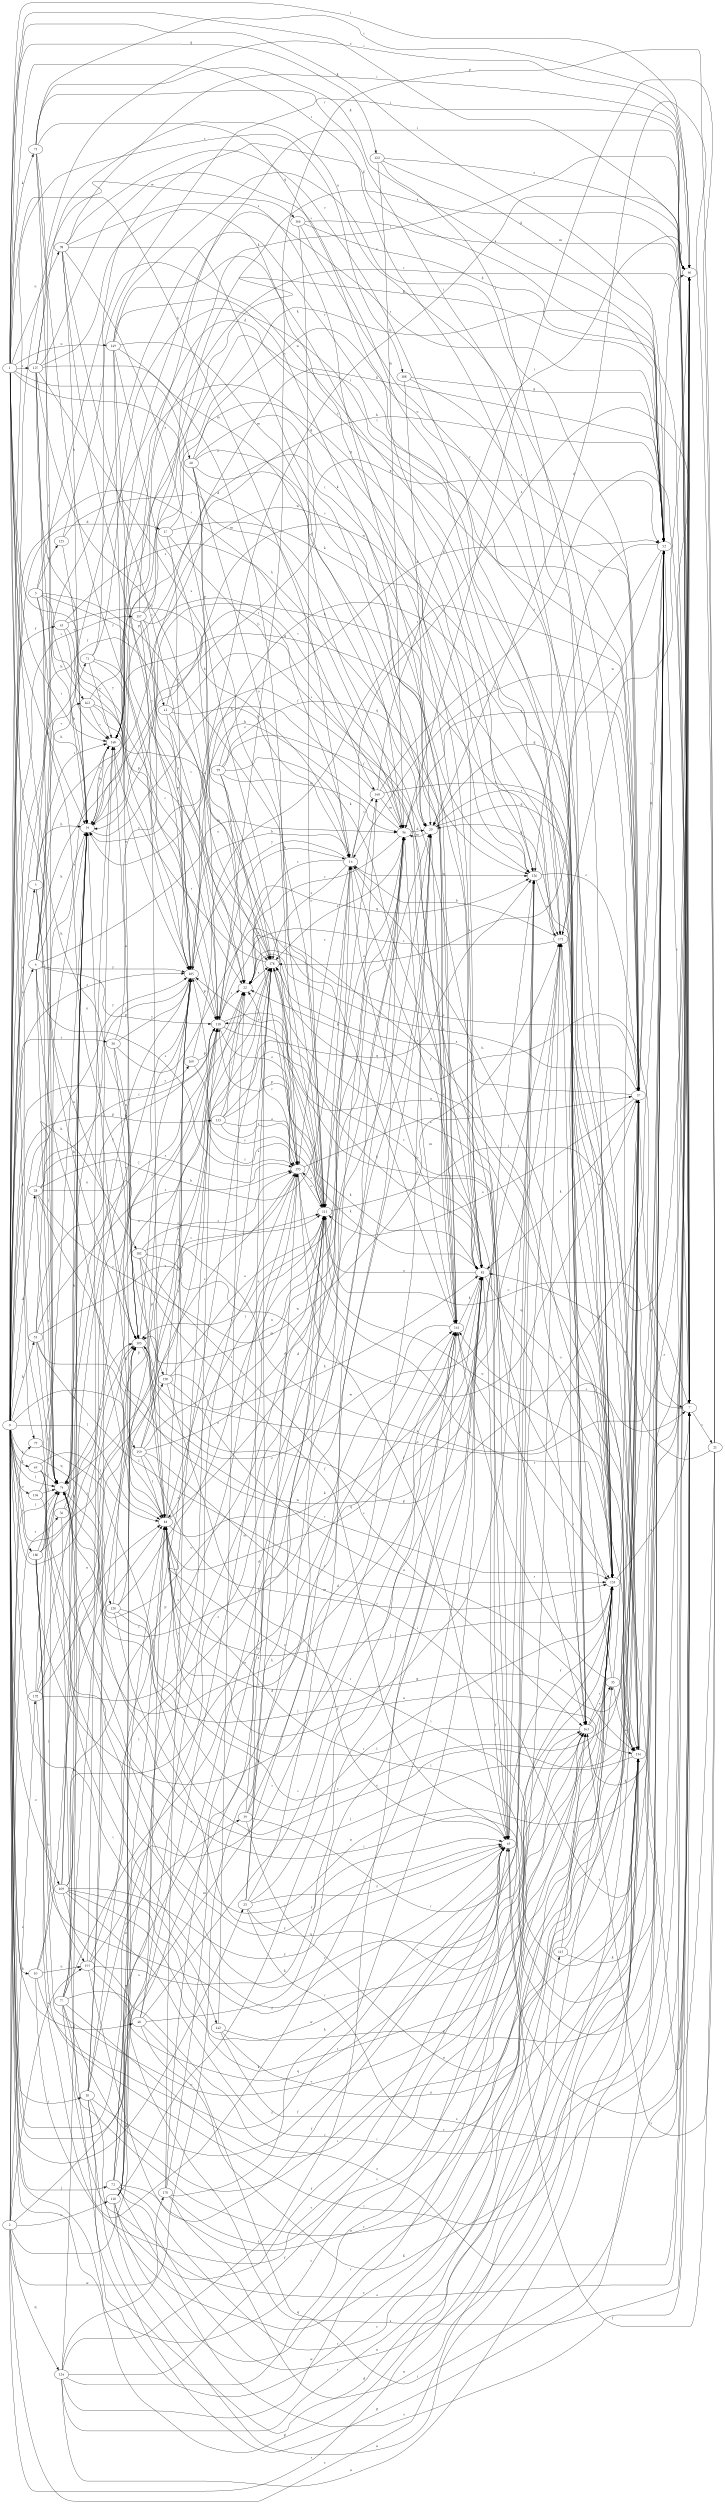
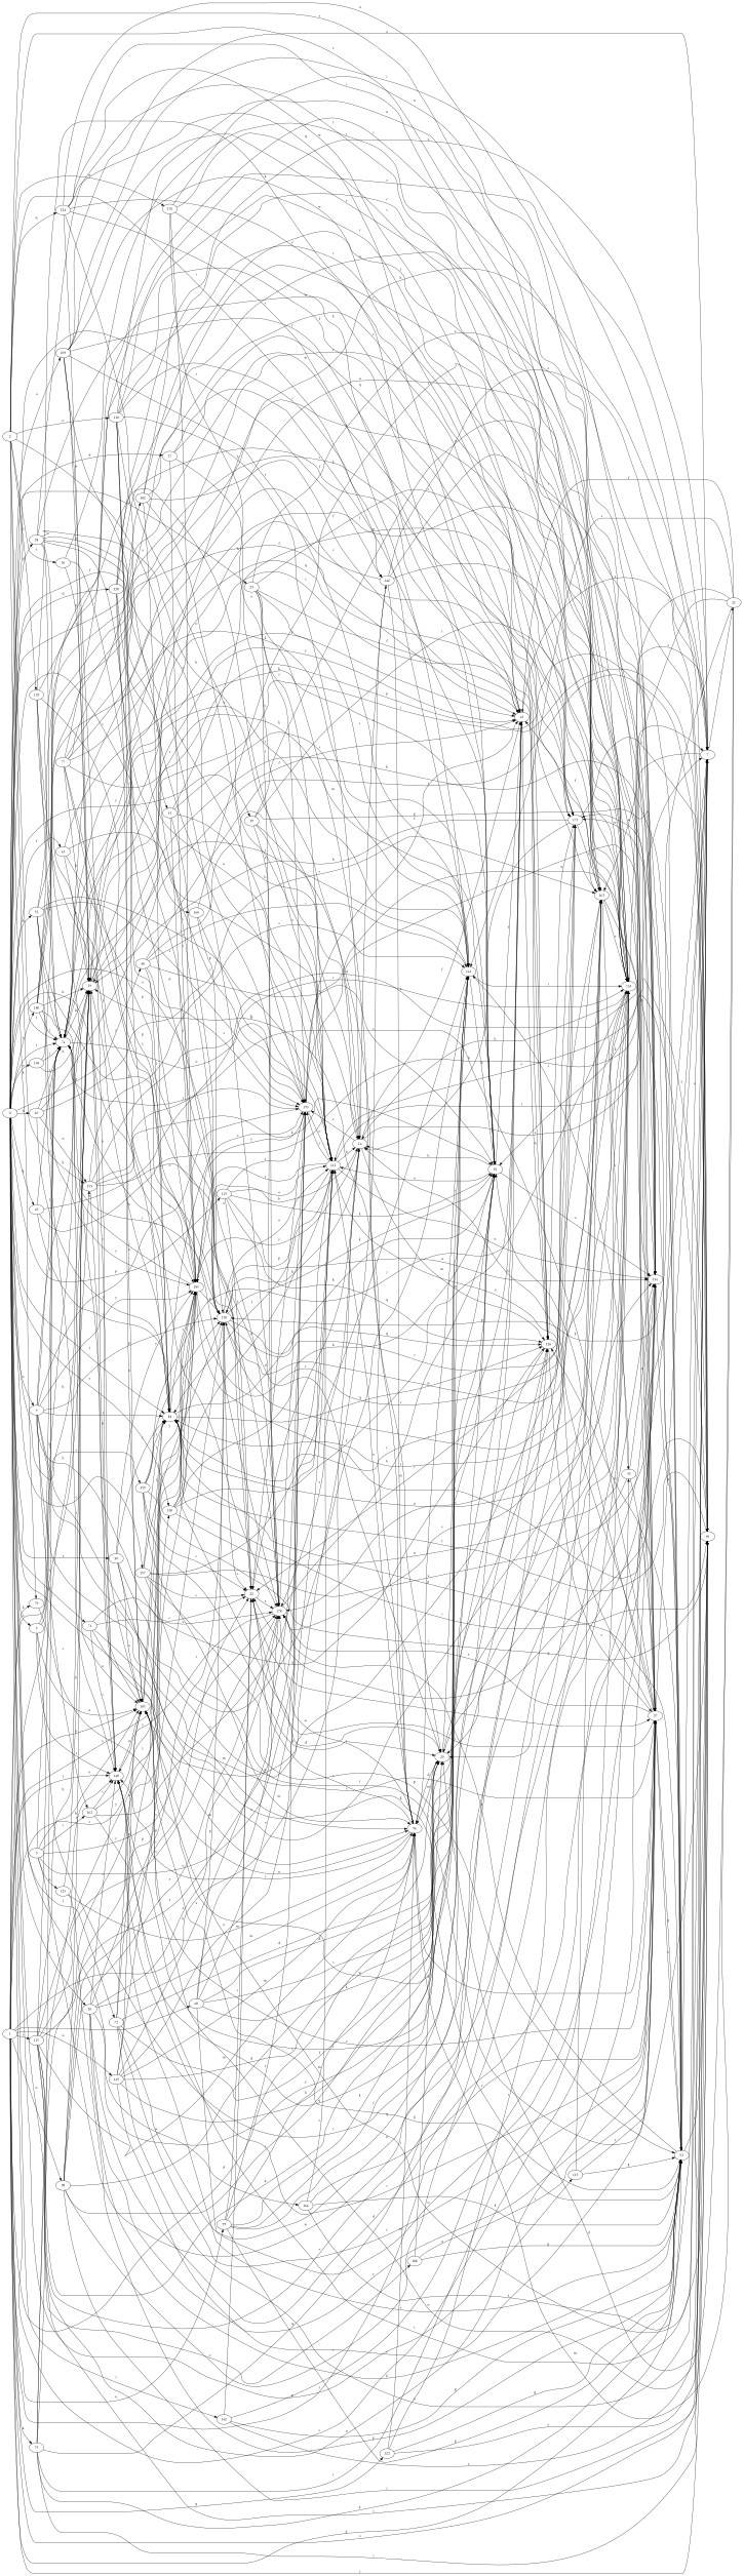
  strict digraph {
    fontname="EB Garamond"
    rankdir=LR
    node [fontname="EB Garamond"]
    edge [fontname="EB Garamond"]
    0
    4
    5
    10
    20
    23
    27
    28
    30
    33
    39
    41
    43
    48
    49
    55
    71
    72
    74
    88
    96
    104
    109
    113
    115
    120
    140
    142
    157
    159
    160
    166
    178
    180
    182
    185
    188
    190
    59
    37
    162
    171
    118
    126
    193
    103
    133
    148
    155
    45
    163
    52
    156
    141
    14
    81
    111
    22
    29
    66
    7
    1
    60
    75
    79
    98
    99
    122
    127
    149
    21
    77
    2
    36
    110
    124
    170
    192
    3
    125
    0 -> 4 [label=a]
    0 -> 5 [label=a]
    0 -> 10 [label=b]
    0 -> 20 [label=c]
    0 -> 23 [label=d]
    0 -> 27 [label=d]
    0 -> 28 [label=d]
    0 -> 30 [label=e]
    0 -> 33 [label=e]
    0 -> 39 [label=f]
    0 -> 41 [label=f]
    0 -> 43 [label=f]
    0 -> 48 [label=g]
    0 -> 49 [label=g]
    0 -> 55 [label=h]
    0 -> 71 [label=j]
    0 -> 72 [label=j]
    0 -> 74 [label=j]
    0 -> 88 [label=l]
    0 -> 96 [label=m]
    0 -> 104 [label=o]
    0 -> 109 [label=o]
    0 -> 113 [label=p]
    0 -> 115 [label=p]
    0 -> 120 [label=q]
    0 -> 140 [label=s]
    0 -> 142 [label=t]
    0 -> 157 [label=v]
    0 -> 159 [label=v]
    0 -> 160 [label=v]
    0 -> 166 [label=w]
    0 -> 178 [label=x]
    0 -> 180 [label=y]
    0 -> 182 [label=y]
    0 -> 185 [label=y]
    0 -> 188 [label=z]
    0 -> 190 [label=z]
    4 -> 74 [label=j]
    4 -> 88 [label=l]
    4 -> 96 [label=m]
    4 -> 185 [label=y]
    4 -> 59 [label=h]
    4 -> 37 [label=e]
    4 -> 162 [label=v]
    4 -> 171 [label=w]
    4 -> 118 [label=p]
    4 -> 126 [label=q]
    4 -> 193 [label=z]
    5 -> 74 [label=j]
    5 -> 59 [label=h]
    5 -> 103 [label=n]
    5 -> 133 [label=r]
    5 -> 148 [label=t]
    10 -> 74 [label=j]
    10 -> 88 [label=l]
    10 -> 155 [label=u]
    10 -> 45 [label=f]
    10 -> 163 [label=v]
    20 -> 96 [label=m]
    20 -> 178 [label=x]
    20 -> 37 [label=e]
    20 -> 118 [label=p]
    20 -> 148 [label=t]
    20 -> 45 [label=f]
    20 -> 52 [label=g]
    20 -> 156 [label=d]
    23 -> 96 [label=m]
    23 -> 178 [label=x]
    23 -> 37 [label=e]
    23 -> 193 [label=z]
    23 -> 45 [label=f]
    23 -> 163 [label=v]
    23 -> 141 [label=s]
    27 -> 185 [label=y]
    27 -> 126 [label=q]
    27 -> 14 [label=b]
    27 -> 81 [label=k]
    28 -> 74 [label=j]
    28 -> 185 [label=y]
    28 -> 171 [label=w]
    28 -> 193 [label=z]
    28 -> 133 [label=r]
    28 -> 14 [label=b]
    28 -> 111 [label=o]
    28 -> 22 [label=c]
    30 -> 88 [label=l]
    30 -> 185 [label=y]
    30 -> 103 [label=n]
    30 -> 52 [label=g]
    30 -> 141 [label=s]
    33 -> 37 [label=e]
    33 -> 156 [label=u]
    33 -> 141 [label=s]
    33 -> 29 [label=d]
    39 -> 178 [label=x]
    39 -> 133 [label=r]
    39 -> 156 [label=u]
    39 -> 111 [label=o]
    39 -> 29 [label=d]
    41 -> 178 [label=x]
    41 -> 185 [label=y]
    41 -> 171 [label=w]
    41 -> 141 [label=s]
    41 -> 14 [label=b]
    43 -> 59 [label=h]
    43 -> 118 [label=p]
    43 -> 14 [label=b]
    43 -> 81 [label=k]
    48 -> 88 [label=l]
    48 -> 193 [label=z]
    48 -> 52 [label=g]
    48 -> 141 [label=s]
    48 -> 81 [label=k]
    48 -> 66 [label=i]
    49 -> 74 [label=j]
    49 -> 88 [label=l]
    49 -> 133 [label=r]
    49 -> 66 [label=i]
    55 -> 74 [label=j]
    55 -> 171 [label=w]
    55 -> 118 [label=p]
    55 -> 193 [label=z]
    55 -> 133 [label=r]
    55 -> 148 [label=t]
    55 -> 111 [label=o]
    71 -> 178 [label=x]
    71 -> 133 [label=r]
    71 -> 148 [label=t]
    71 -> 22 [label=c]
    71 -> 66 [label=i]
    72 -> 88 [label=l]
    72 -> 37 [label=e]
    72 -> 103 [label=n]
    72 -> 45 [label=f]
    72 -> 156 [label=u]
    72 -> 29 [label=d]
    72 -> 7 [label=a]
    74 -> 59 [label=h]
    74 -> 103 [label=n]
    74 -> 45 [label=f]
    74 -> 156 [label=u]
    74 -> 81 [label=k]
    74 -> 111 [label=o]
    88 -> 185 [label=y]
    88 -> 59 [label=h]
    88 -> 126 [label=q]
    88 -> 193 [label=z]
    88 -> 52 [label=g]
    88 -> 156 [label=u]
    88 -> 81 [label=k]
    88 -> 29 [label=d]
    88 -> 66 [label=i]
    96 -> 178 [label=x]
    96 -> 59 [label=h]
    96 -> 37 [label=e]
    96 -> 103 [label=n]
    96 -> 148 [label=t]
    96 -> 111 [label=o]
    96 -> 22 [label=c]
    96 -> 29 [label=d]
    104 -> 74 [label=j]
    104 -> 59 [label=h]
    104 -> 133 [label=r]
    109 -> 59 [label=h]
    109 -> 171 [label=w]
    109 -> 193 [label=z]
    109 -> 103 [label=n]
    109 -> 133 [label=r]
    109 -> 45 [label=f]
    109 -> 141 [label=s]
    109 -> 66 [label=i]
    109 -> 7 [label=a]
    113 -> 126 [label=q]
    113 -> 193 [label=z]
    113 -> 156 [label=u]
    113 -> 81 [label=k]
    113 -> 111 [label=o]
    113 -> 22 [label=c]
    115 -> 37 [label=e]
    115 -> 163 [label=v]
    115 -> 52 [label=g]
    120 -> 37 [label=e]
    120 -> 193 [label=z]
    120 -> 103 [label=n]
    120 -> 133 [label=r]
    120 -> 45 [label=f]
    120 -> 111 [label=o]
    140 -> 96 [label=m]
    140 -> 59 [label=h]
    140 -> 103 [label=n]
    140 -> 133 [label=r]
    140 -> 66 [label=i]
    140 -> 7 [label=a]
    142 -> 52 [label=g]
    142 -> 156 [label=u]
    142 -> 22 [label=c]
    142 -> 7 [label=a]
    157 -> 88 [label=l]
    157 -> 118 [label=p]
    157 -> 52 [label=g]
    157 -> 141 [label=s]
    157 -> 22 [label=c]
    157 -> 66 [label=i]
    157 -> 7 [label=a]
    159 -> 88 [label=l]
    159 -> 96 [label=m]
    159 -> 118 [label=p]
    159 -> 133 [label=r]
    159 -> 22 [label=c]
    159 -> 29 [label=d]
    159 -> 66 [label=i]
    160 -> 37 [label=e]
    160 -> 118 [label=p]
    160 -> 193 [label=z]
    166 -> 37 [label=e]
    166 -> 52 [label=g]
    166 -> 111 [label=o]
    166 -> 7 [label=a]
    178 -> 193 [label=z]
    178 -> 148 [label=t]
    178 -> 81 [label=k]
    180 -> 74 [label=j]
    180 -> 178 [label=x]
    180 -> 185 [label=y]
    180 -> 59 [label=h]
    180 -> 45 [label=f]
    180 -> 163 [label=v]
    180 -> 81 [label=k]
    180 -> 66 [label=i]
    182 -> 88 [label=l]
    182 -> 37 [label=e]
    182 -> 193 [label=z]
    182 -> 45 [label=f]
    182 -> 163 [label=v]
    182 -> 7 [label=a]
    185 -> 74 [label=j]
    185 -> 118 [label=p]
    185 -> 163 [label=v]
    185 -> 14 [label=b]
    185 -> 66 [label=i]
    188 -> 37 [label=e]
    188 -> 52 [label=g]
    188 -> 29 [label=d]
    190 -> 185 [label=y]
    190 -> 45 [label=f]
    190 -> 156 [label=u]
    190 -> 81 [label=k]
    190 -> 111 [label=o]
    59 -> 148 [label=t]
    59 -> 45 [label=f]
    59 -> 52 [label=g]
    59 -> 66 [label=i]
    37 -> 178 [label=x]
    37 -> 148 [label=t]
    37 -> 52 [label=g]
    37 -> 14 [label=b]
    37 -> 81 [label=k]
    37 -> 111 [label=o]
    37 -> 22 [label=c]
    37 -> 7 [label=a]
    162 -> 185 [label=y]
    162 -> 126 [label=q]
    162 -> 148 [label=t]
    162 -> 111 [label=o]
    171 -> 59 [label=h]
    171 -> 163 [label=i]
    171 -> 14 [label=b]
    171 -> 22 [label=c]
    171 -> 66 [label=i]
    118 -> 74 [label=j]
    118 -> 126 [label=q]
    118 -> 133 [label=r]
    118 -> 163 [label=v]
    118 -> 14 [label=b]
    118 -> 81 [label=k]
    118 -> 111 [label=o]
    118 -> 22 [label=c]
    126 -> 74 [label=j]
    126 -> 37 [label=e]
    126 -> 171 [label=w]
    126 -> 148 [label=t]
    193 -> 74 [label=j]
    193 -> 185 [label=y]
    193 -> 37 [label=e]
    193 -> 45 [label=f]
    193 -> 156 [label=u]
    193 -> 111 [label=o]
    193 -> 22 [label=c]
    103 -> 88 [label=l]
    103 -> 185 [label=y]
    103 -> 171 [label=w]
    103 -> 52 [label=g]
    133 -> 88 [label=l]
    133 -> 178 [label=x]
    133 -> 118 [label=p]
    133 -> 45 [label=f]
    133 -> 14 [label=b]
    133 -> 29 [label=d]
    133 -> 7 [label=a]
    148 -> 59 [label=h]
    148 -> 103 [label=n]
    155 -> 37 [label=e]
    155 -> 148 [label=t]
    155 -> 141 [label=s]
    155 -> 81 [label=k]
    155 -> 29 [label=d]
    155 -> 7 [label=a]
    45 -> 126 [label=q]
    45 -> 7 [label=a]
    163 -> 33 [label=v]
    163 -> 88 [label=l]
    163 -> 178 [label=x]
    163 -> 133 [label=r]
    163 -> 52 [label=g]
    52 -> 178 [label=x]
    52 -> 59 [label=h]
    52 -> 37 [label=e]
    52 -> 171 [label=w]
    52 -> 126 [label=q]
    52 -> 148 [label=t]
    52 -> 66 [label=i]
    52 -> 7 [label=a]
    156 -> 74 [label=j]
    156 -> 171 [label=w]
    156 -> 52 [label=g]
    156 -> 29 [label=d]
    141 -> 74 [label=j]
    141 -> 96 [label=m]
    141 -> 133 [label=r]
    141 -> 81 [label=k]
    14 -> 140 [label=s]
    14 -> 178 [label=x]
    14 -> 185 [label=y]
    14 -> 126 [label=q]
    14 -> 193 [label=z]
    14 -> 45 [label=f]
    14 -> 22 [label=c]
    14 -> 7 [label=a]
    81 -> 45 [label=f]
    81 -> 156 [label=o]
    81 -> 14 [label=b]
    81 -> 111 [label=o]
    111 -> 88 [label=l]
    111 -> 185 [label=y]
    111 -> 118 [label=p]
    111 -> 193 [label=z]
    111 -> 156 [label=u]
    111 -> 14 [label=b]
    111 -> 66 [label=i]
    22 -> 178 [label=x]
    22 -> 37 [label=e]
    29 -> 96 [label=m]
    29 -> 133 [label=r]
    29 -> 141 [label=s]
    66 -> 88 [label=l]
    66 -> 103 [label=n]
    7 -> 59 [label=h]
    7 -> 148 [label=t]
    7 -> 111 [label=o]
    7 -> 22 [label=c]
    7 -> 21 [label=c]
    1 -> 185 [label=y]
    1 -> 190 [label=z]
    1 -> 59 [label=h]
    1 -> 103 [label=n]
    1 -> 133 [label=r]
    1 -> 148 [label=t]
    1 -> 155 [label=u]
    1 -> 52 [label=g]
    1 -> 14 [label=b]
    1 -> 29 [label=d]
    1 -> 66 [label=i]
    1 -> 7 [label=a]
    1 -> 60 [label=i]
    1 -> 75 [label=k]
    1 -> 79 [label=k]
    1 -> 98 [label=n]
+   1 -> 99 [label=n]
    1 -> 122 [label=q]
    1 -> 127 [label=r]
    1 -> 149 [label=u]
    60 -> 118 [label=p]
    60 -> 193 [label=z]
    60 -> 156 [label=u]
    60 -> 141 [label=s]
    60 -> 81 [label=k]
    60 -> 111 [label=o]
    60 -> 29 [label=d]
    75 -> 74 [label=j]
    75 -> 185 [label=y]
    75 -> 126 [label=q]
    75 -> 133 [label=r]
    75 -> 148 [label=t]
    75 -> 52 [label=g]
    75 -> 66 [label=i]
    79 -> 37 [label=e]
    98 -> 178 [label=x]
    98 -> 59 [label=h]
    98 -> 118 [label=p]
    98 -> 163 [label=v]
    98 -> 141 [label=s]
    98 -> 22 [label=c]
    98 -> 29 [label=d]
    98 -> 66 [label=i]
    99 -> 96 [label=m]
    99 -> 126 [label=q]
    99 -> 193 [label=z]
    99 -> 45 [label=f]
    99 -> 52 [label=g]
    99 -> 81 [label=k]
    99 -> 22 [label=c]
    122 -> 96 [label=m]
    122 -> 133 [label=r]
    122 -> 52 [label=g]
    122 -> 7 [label=a]
    127 -> 74 [label=j]
    127 -> 96 [label=m]
    127 -> 178 [label=x]
    127 -> 185 [label=y]
    127 -> 59 [label=h]
    127 -> 193 [label=z]
    127 -> 163 [label=v]
    127 -> 156 [label=u]
    127 -> 81 [label=k]
    127 -> 66 [label=i]
    149 -> 96 [label=m]
    149 -> 178 [label=x]
    149 -> 185 [label=y]
    149 -> 37 [label=e]
    149 -> 103 [label=n]
    149 -> 141 [label=s]
    149 -> 81 [label=k]
    149 -> 111 [label=o]
    21 -> 96 [label=m]
    21 -> 118 [label=p]
    21 -> 45 [label=f]
    21 -> 163 [label=v]
    21 -> 141 [label=s]
    21 -> 81 [label=k]
    21 -> 29 [label=d]
    77 -> 178 [label=x]
    77 -> 59 [label=h]
    77 -> 118 [label=p]
    77 -> 126 [label=q]
    77 -> 133 [label=r]
    77 -> 163 [label=v]
    77 -> 156 [label=u]
    77 -> 141 [label=s]
    77 -> 7 [label=a]
    2 -> 74 [label=j]
    2 -> 140 [label=s]
    2 -> 178 [label=x]
    2 -> 37 [label=e]
    2 -> 133 [label=r]
    2 -> 155 [label=u]
    2 -> 79 [label=k]
    2 -> 36 [label=e]
    2 -> 110 [label=o]
    2 -> 124 [label=q]
    2 -> 170 [label=w]
    2 -> 192 [label=z]
    36 -> 185 [label=y]
    36 -> 59 [label=h]
    36 -> 133 [label=r]
    110 -> 88 [label=l]
    110 -> 118 [label=p]
    110 -> 103 [label=n]
    110 -> 45 [label=f]
    110 -> 163 [label=v]
    110 -> 156 [label=u]
    110 -> 141 [label=s]
    110 -> 22 [label=c]
    124 -> 59 [label=h]
    124 -> 171 [label=w]
    124 -> 126 [label=q]
    124 -> 133 [label=r]
    124 -> 45 [label=f]
    124 -> 156 [label=u]
    124 -> 141 [label=s]
    124 -> 111 [label=o]
    170 -> 185 [label=y]
    170 -> 163 [label=v]
    170 -> 156 [label=u]
-   170 -> 14 [label=b]
+   110 -> 14 [label=b]
    170 -> 81 [label=k]
    170 -> 111 [label=o]
    192 -> 74 [label=j]
    192 -> 88 [label=l]
    192 -> 185 [label=y]
    192 -> 103 [label=n]
    192 -> 81 [label=k]
    192 -> 111 [label=o]
    3 -> 178 [label=x]
    3 -> 59 [label=h]
    3 -> 162 [label=v]
    3 -> 171 [label=w]
    3 -> 103 [label=n]
    3 -> 111 [label=o]
    3 -> 125 [label=q]
    125 -> 96 [label=m]
    125 -> 59 [label=h]
    125 -> 52 [label=g]
  }
